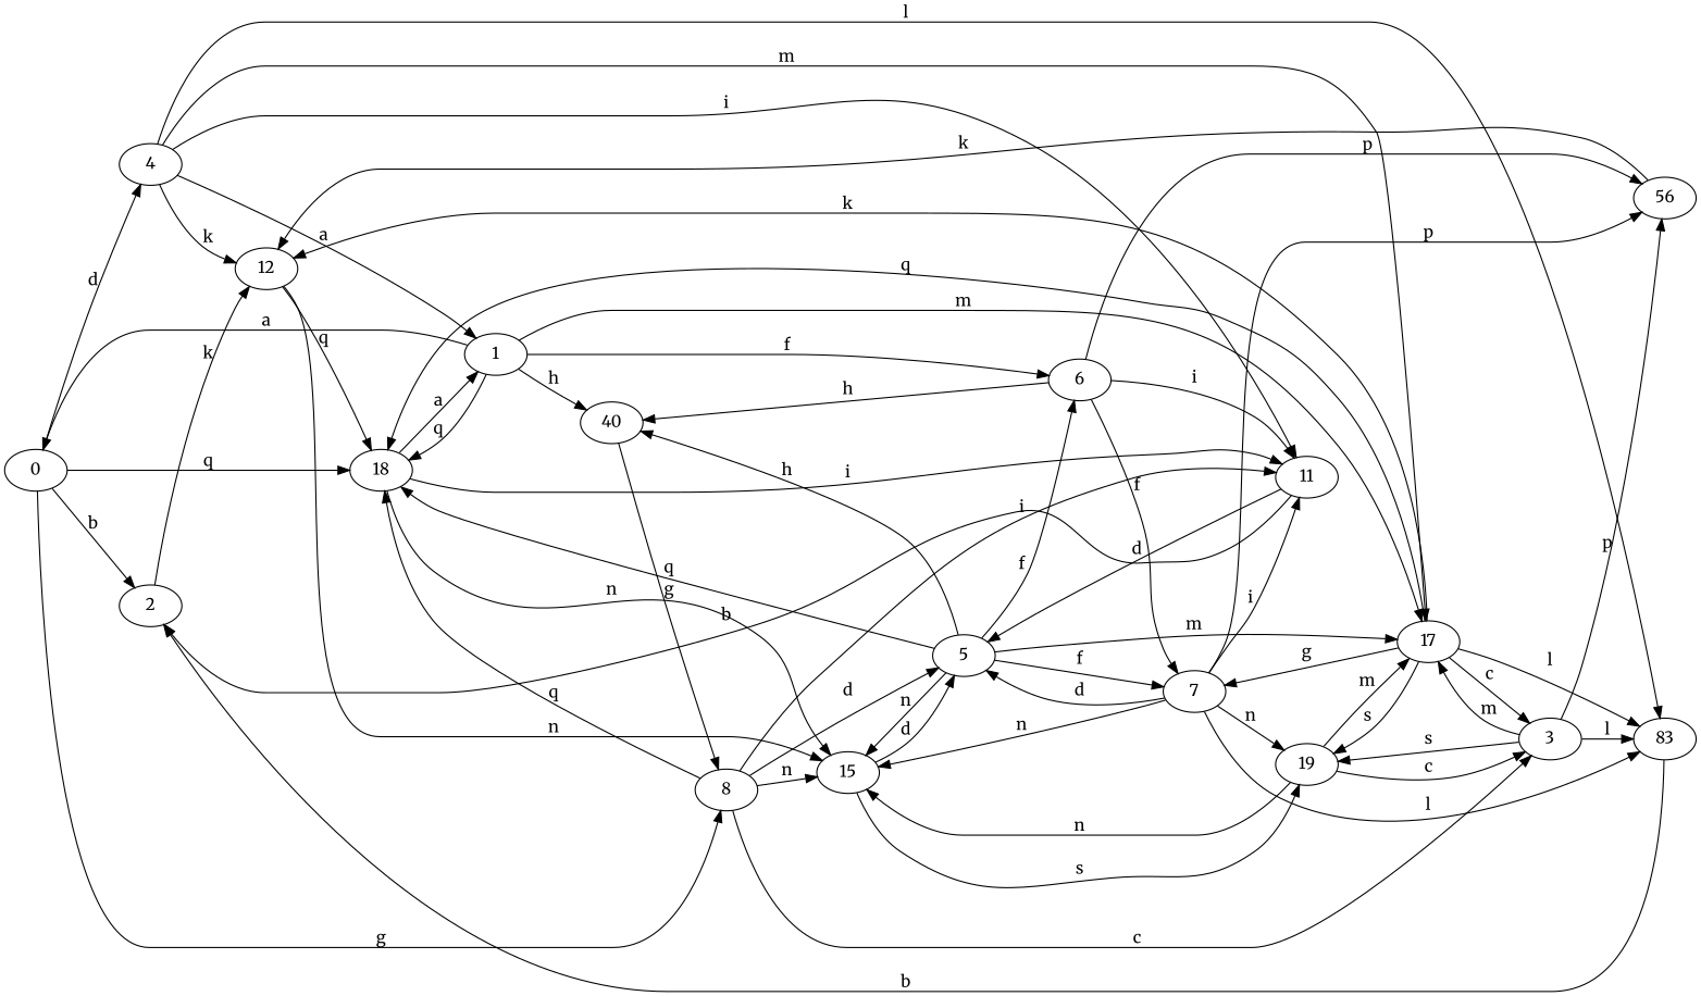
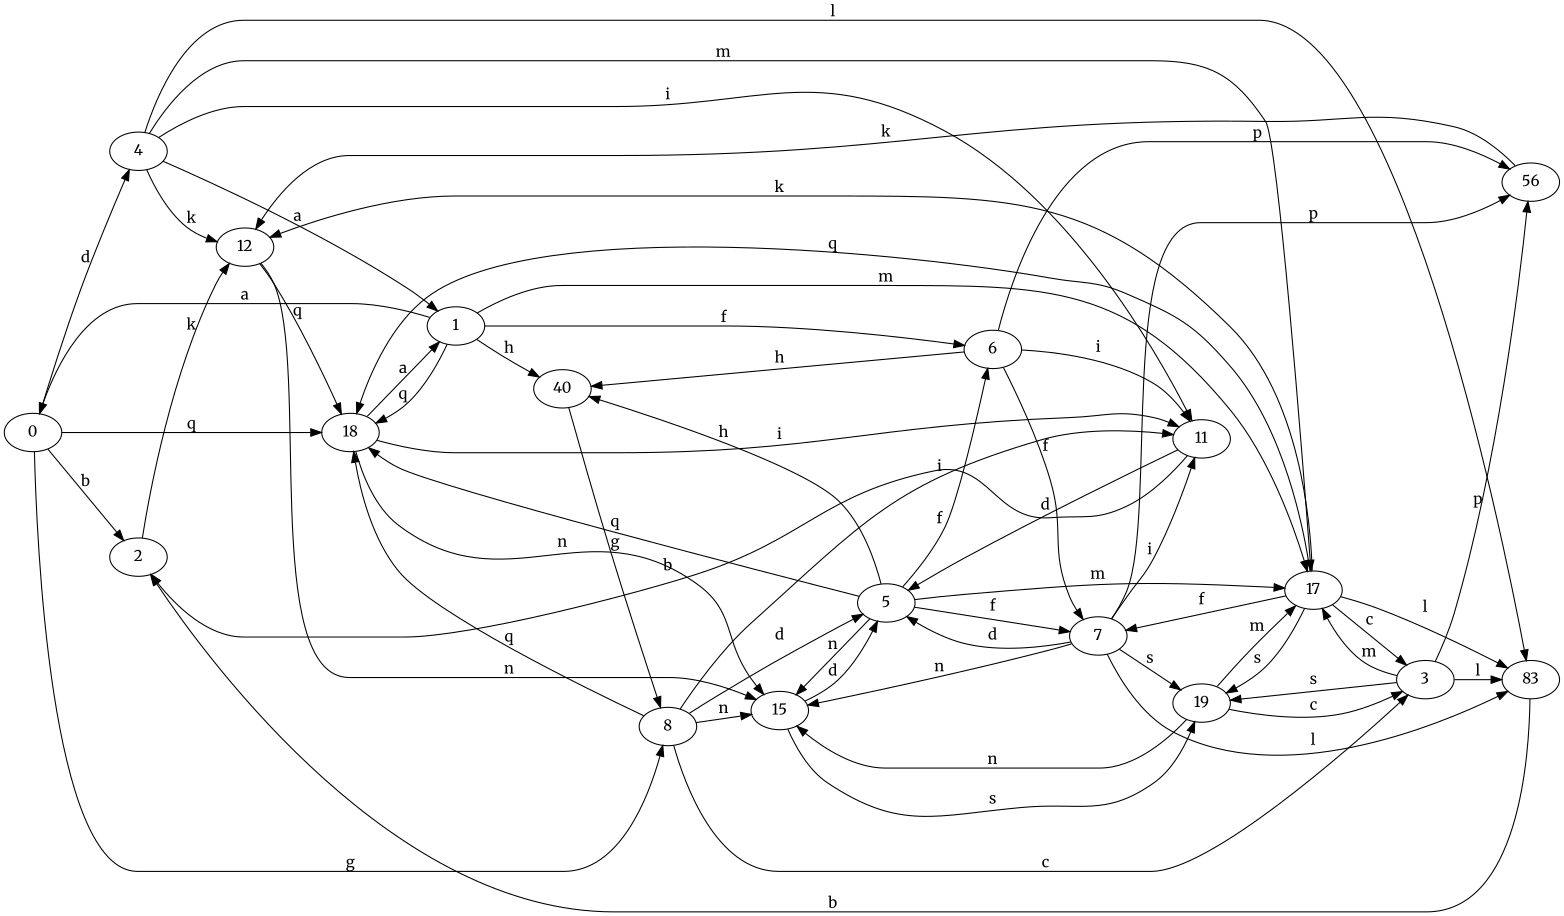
  strict digraph {
    fontname=Merriweather
    rankdir=LR
    node [fontname=Merriweather]
    edge [fontname=Merriweather]
    0
    2
    4
    8
    18
    12
    1
    n8 [label=17]
    n9 [label=83]
    11
    3
    5
    15
    6
    n15 [label=40]
    n16 [label=56]
    7
    19
    0 -> 2 [label=b]
    0 -> 4 [label=d]
    0 -> 8 [label=g]
    0 -> 18 [label=q]
    2 -> 12 [label=k]
    4 -> 12 [label=k]
    4 -> 1 [label=a]
    4 -> n8 [label=m]
    4 -> n9 [label=l]
    4 -> 11 [label=i]
    8 -> 18 [label=q]
    8 -> 11 [label=i]
    8 -> 3 [label=c]
    8 -> 5 [label=d]
    8 -> 15 [label=n]
    18 -> 1 [label=a]
    18 -> 11 [label=i]
    18 -> 15 [label=n]
    12 -> 18 [label=q]
    12 -> 15 [label=n]
    1 -> 0 [label=a]
    1 -> 18 [label=q]
    1 -> n8 [label=m]
    1 -> 6 [label=f]
    1 -> n15 [label=h]
    n8 -> 18 [label=q]
    n8 -> 12 [label=k]
    n8 -> n9 [label=l]
    n8 -> 3 [label=c]
-   n8 -> 7 [label=g]
+   n8 -> 7 [label=f]
    n8 -> 19 [label=s]
    n9 -> 2 [label=b]
    11 -> 2 [label=b]
    11 -> 5 [label=d]
    3 -> n8 [label=m]
    3 -> n9 [label=l]
    3 -> n16 [label=p]
    3 -> 19 [label=s]
    5 -> 18 [label=q]
    5 -> n8 [label=m]
    5 -> 15 [label=n]
    5 -> 6 [label=f]
    5 -> n15 [label=h]
    5 -> 7 [label=f]
    15 -> 5 [label=d]
    15 -> 19 [label=s]
    6 -> 11 [label=i]
    6 -> n15 [label=h]
    6 -> n16 [label=p]
    6 -> 7 [label=f]
    n15 -> 8 [label=g]
    n16 -> 12 [label=k]
    7 -> n9 [label=l]
    7 -> 11 [label=i]
    7 -> 5 [label=d]
    7 -> 15 [label=n]
    7 -> n16 [label=p]
-   7 -> 19 [label=n]
+   7 -> 19 [label=s]
    19 -> n8 [label=m]
    19 -> 3 [label=c]
    19 -> 15 [label=n]
  }
